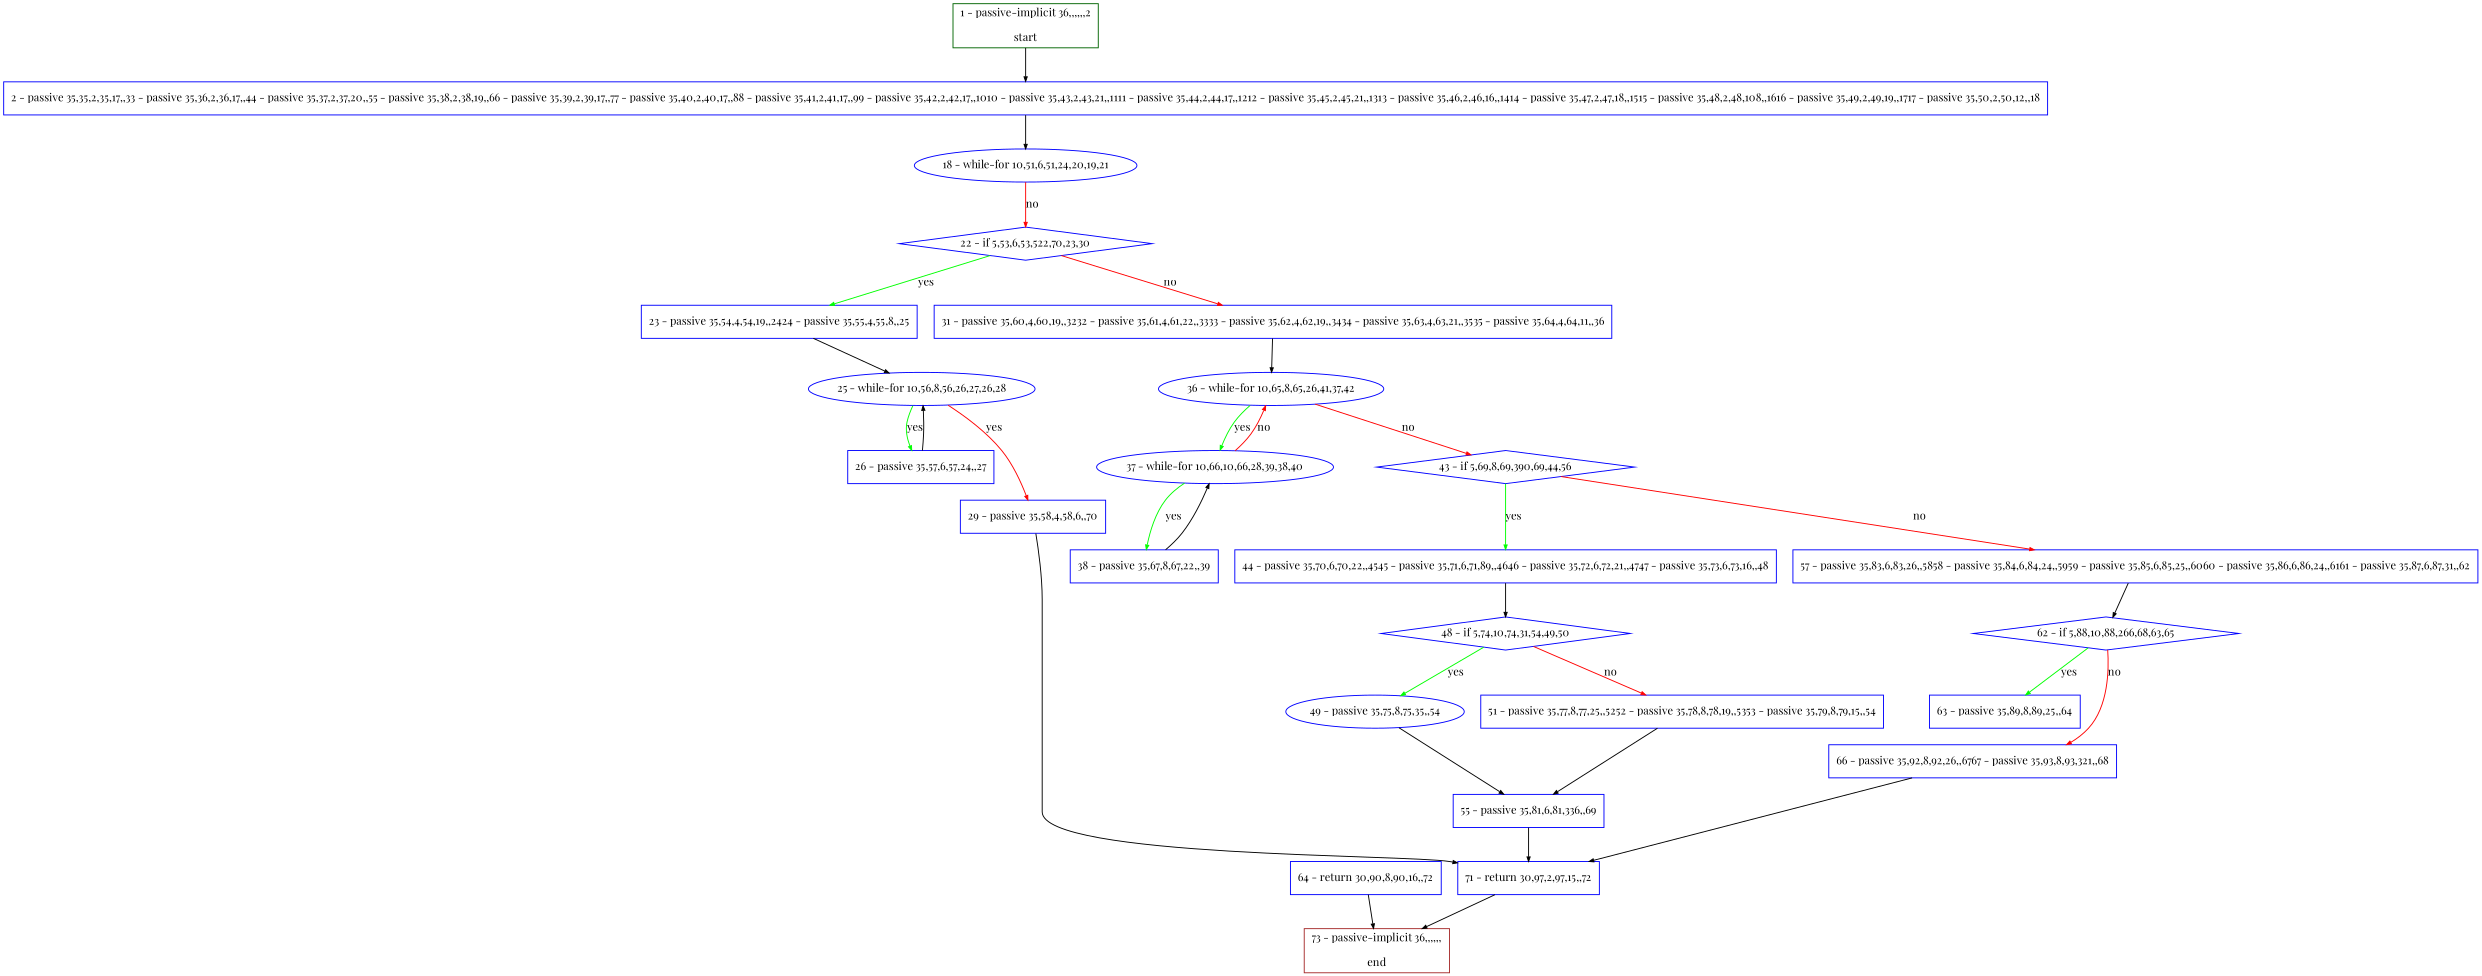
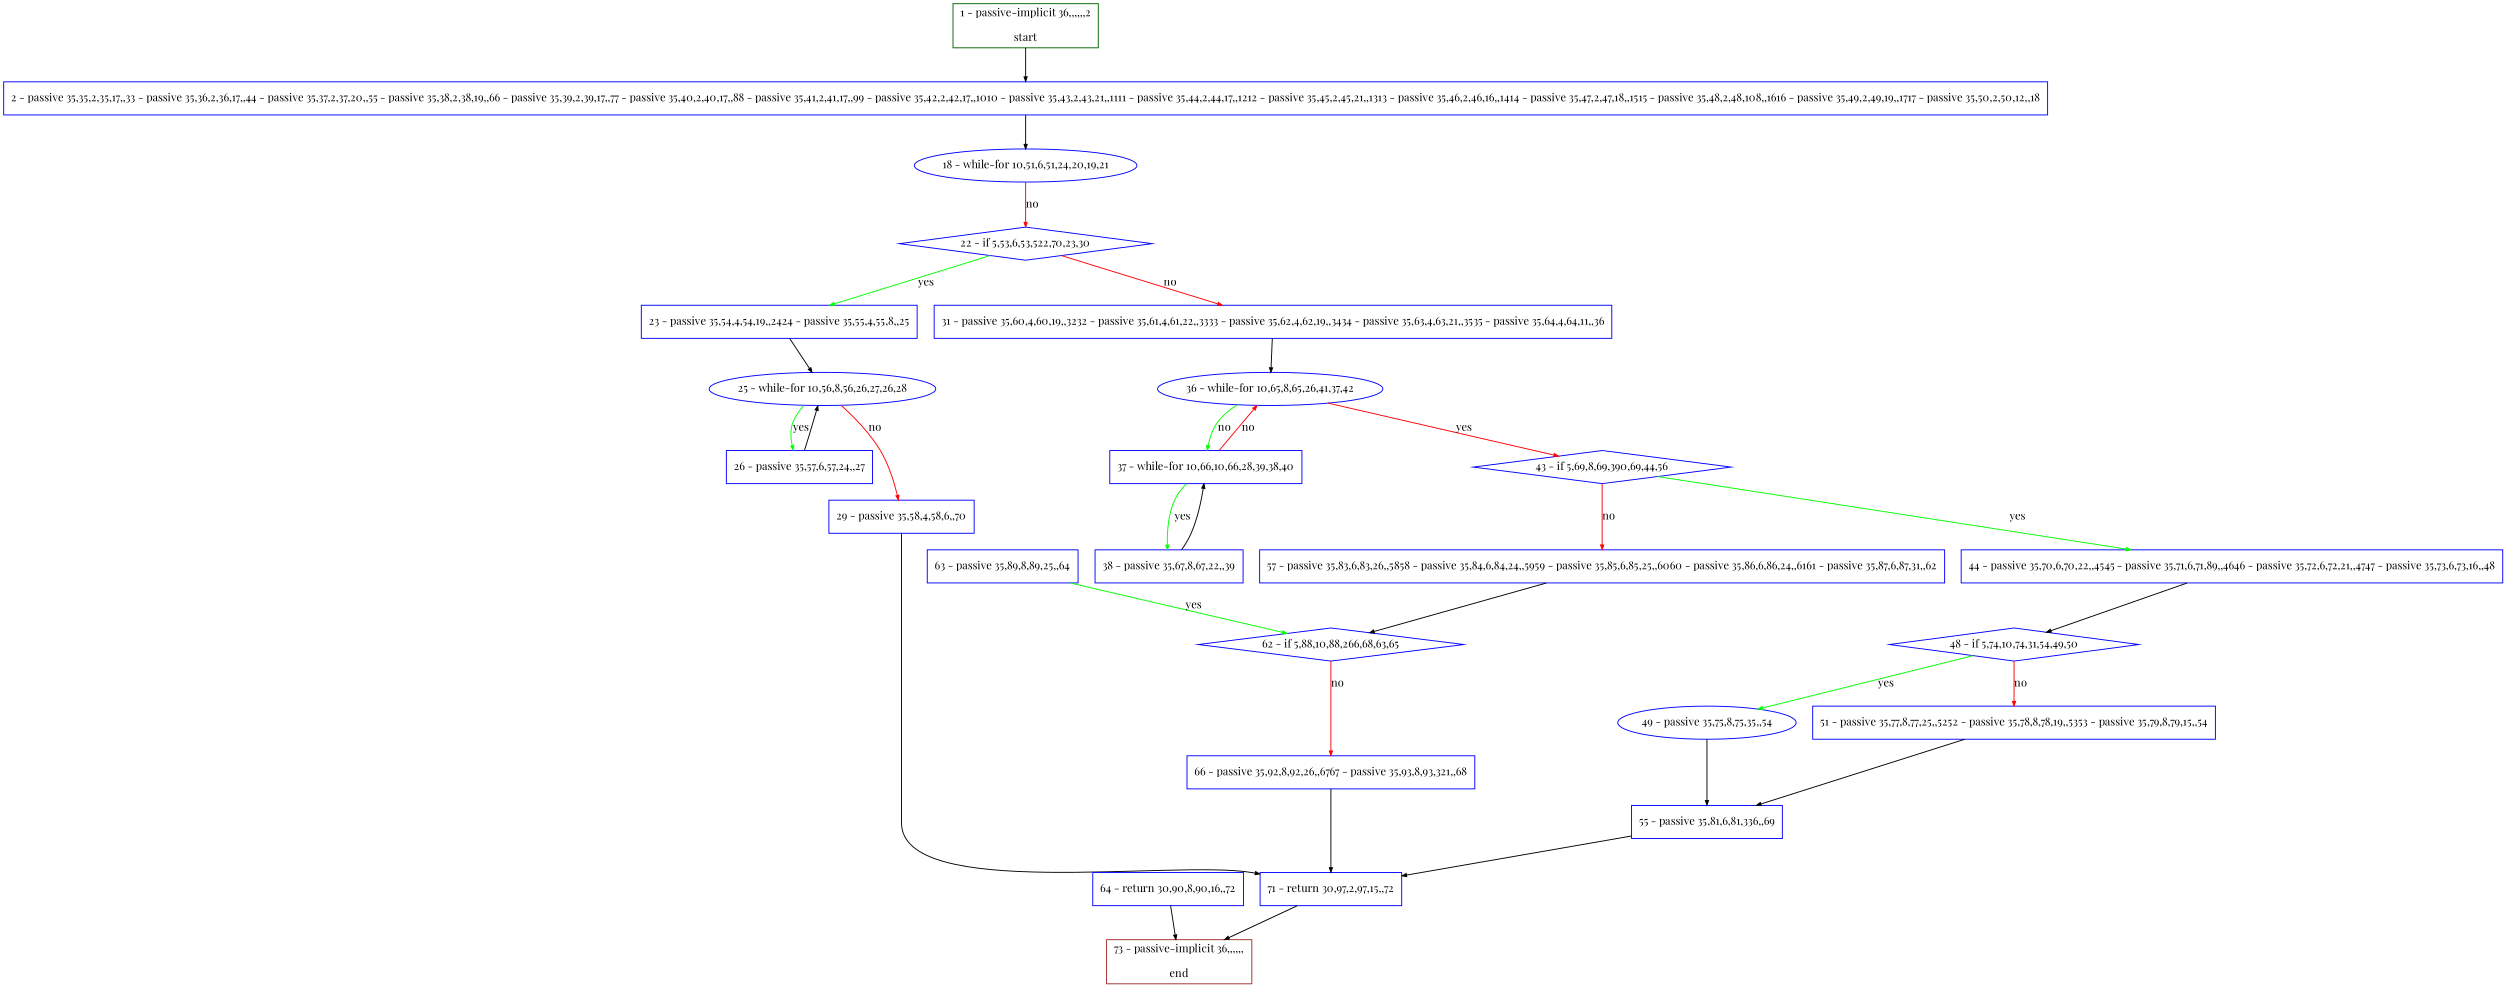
  digraph {
    bgcolor=white
    compound=true
    fillcolor="#FFFFCC"
    fontname="Playfair Display"
    fontsize=12
    pack=true
    packmode=clust
    style="rounded,filled"
    node [color="#0000ff" compound=true fillcolor="#ffffff" fixedsize=false fontname="Playfair Display" fontsize=12 node_initialized=no shape=box style=filled]
    edge [arrowhead=normal arrowsize=0.5 arrowtail=none color="#000000" compound=true dir=forward fontcolor=black fontname="Playfair Display" fontsize=12]
    n1 [label="2 - passive 35,35,2,35,17,,33 - passive 35,36,2,36,17,,44 - passive 35,37,2,37,20,,55 - passive 35,38,2,38,19,,66 - passive 35,39,2,39,17,,77 - passive 35,40,2,40,17,,88 - passive 35,41,2,41,17,,99 - passive 35,42,2,42,17,,1010 - passive 35,43,2,43,21,,1111 - passive 35,44,2,44,17,,1212 - passive 35,45,2,45,21,,1313 - passive 35,46,2,46,16,,1414 - passive 35,47,2,47,18,,1515 - passive 35,48,2,48,108,,1616 - passive 35,49,2,49,19,,1717 - passive 35,50,2,50,12,,18"]
    n2 [label="18 - while-for 10,51,6,51,24,20,19,21" shape=oval]
    n3 [label="22 - if 5,53,6,53,522,70,23,30" shape=diamond]
    n4 [color="#006400" label="1 - passive-implicit 36,,,,,,2\n\nstart"]
    n5 [label="23 - passive 35,54,4,54,19,,2424 - passive 35,55,4,55,8,,25"]
    n6 [label="31 - passive 35,60,4,60,19,,3232 - passive 35,61,4,61,22,,3333 - passive 35,62,4,62,19,,3434 - passive 35,63,4,63,21,,3535 - passive 35,64,4,64,11,,36"]
    n7 [label="25 - while-for 10,56,8,56,26,27,26,28" shape=oval]
    n8 [label="36 - while-for 10,65,8,65,26,41,37,42" shape=oval]
    n9 [label="26 - passive 35,57,6,57,24,,27"]
    n10 [label="29 - passive 35,58,4,58,6,,70"]
-   n11 [label="37 - while-for 10,66,10,66,28,39,38,40" shape=oval]
+   n11 [label="37 - while-for 10,66,10,66,28,39,38,40"]
    n12 [label="43 - if 5,69,8,69,390,69,44,56" shape=diamond]
    n13 [label="71 - return 30,97,2,97,15,,72"]
    n14 [color="#a52a2a" label="73 - passive-implicit 36,,,,,,\n\nend"]
    n15 [label="38 - passive 35,67,8,67,22,,39"]
    n16 [label="44 - passive 35,70,6,70,22,,4545 - passive 35,71,6,71,89,,4646 - passive 35,72,6,72,21,,4747 - passive 35,73,6,73,16,,48"]
    n17 [label="57 - passive 35,83,6,83,26,,5858 - passive 35,84,6,84,24,,5959 - passive 35,85,6,85,25,,6060 - passive 35,86,6,86,24,,6161 - passive 35,87,6,87,31,,62"]
    n18 [label="48 - if 5,74,10,74,31,54,49,50" shape=diamond]
    n19 [label="62 - if 5,88,10,88,266,68,63,65" shape=diamond]
    n20 [label="49 - passive 35,75,8,75,35,,54" shape=ellipse]
    n21 [label="51 - passive 35,77,8,77,25,,5252 - passive 35,78,8,78,19,,5353 - passive 35,79,8,79,15,,54"]
    n22 [label="63 - passive 35,89,8,89,25,,64"]
    n23 [label="66 - passive 35,92,8,92,26,,6767 - passive 35,93,8,93,321,,68"]
    n24 [label="55 - passive 35,81,6,81,336,,69"]
    n25 [label="64 - return 30,90,8,90,16,,72"]
    n1 -> n2
    n2 -> n3 [color="#ff0000" label=no]
    n3 -> n5 [color="#00ff00" label=yes]
    n3 -> n6 [color="#ff0000" label=no]
    n4 -> n1
    n5 -> n7
    n6 -> n8
    n7 -> n9 [color="#00ff00" label=yes]
-   n7 -> n10 [color="#ff0000" label=yes]
-   n8 -> n11 [color="#00ff00" label=yes]
-   n8 -> n12 [color="#ff0000" label=no]
+   n7 -> n10 [color="#ff0000" label=no]
+   n8 -> n11 [color="#00ff00" label=no]
+   n8 -> n12 [color="#ff0000" label=yes]
    n9 -> n7
    n10 -> n13
    n11 -> n8 [color="#ff0000" label=no]
    n11 -> n15 [color="#00ff00" label=yes]
    n12 -> n16 [color="#00ff00" label=yes]
    n12 -> n17 [color="#ff0000" label=no]
    n13 -> n14
    n15 -> n11
    n16 -> n18
    n17 -> n19
    n18 -> n20 [color="#00ff00" label=yes]
    n18 -> n21 [color="#ff0000" label=no]
-   n19 -> n22 [color="#00ff00" label=yes]
+   n22 -> n19 [color="#00ff00" label=yes]
    n19 -> n23 [color="#ff0000" label=no]
    n20 -> n24
    n21 -> n24
    n23 -> n13
    n24 -> n13
    n25 -> n14
  }
